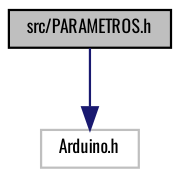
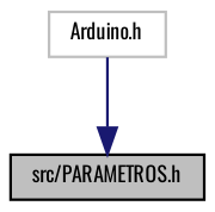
  digraph {
    fontname=Oswald
    node [fontname=Oswald fontsize=8 shape=record]
    n1 [color=black fillcolor=grey75 fontcolor=black height=0.2 label="src/PARAMETROS.h" style=filled width=0.4]
    n2 [color=grey75 height=0.2 label="Arduino.h" width=0.4]
-   n1 -> n2 [color=midnightblue fontname=Oswald fontsize=8 labelfontname=DejaVuSansMono labelfontsize=8 style=solid]
+   n2 -> n1 [color=midnightblue fontname=Oswald fontsize=8 labelfontname=DejaVuSansMono labelfontsize=8 style=solid]
  }
